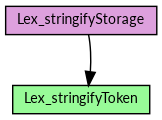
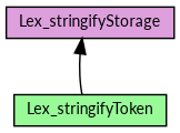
  digraph {
    rankdir=TB
    fontname=Lato
    node [color=black fontname=Lato fontsize=10 shape=record style=filled]
    n1 [fillcolor=plum fontcolor=black height=0.2 label=Lex_stringifyStorage width=0.4]
    n2 [height=0.2 label=Lex_stringifyToken width=0.4 fillcolor=palegreen]
-   n2 -> n1 [color=black dir=back fontname=Lato fontsize=10 labelfontname=Helvetica labelfontsize=10 style=solid]
+   n1 -> n2 [color=black dir=back fontname=Lato fontsize=10 labelfontname=Helvetica labelfontsize=10 style=solid]
  }
